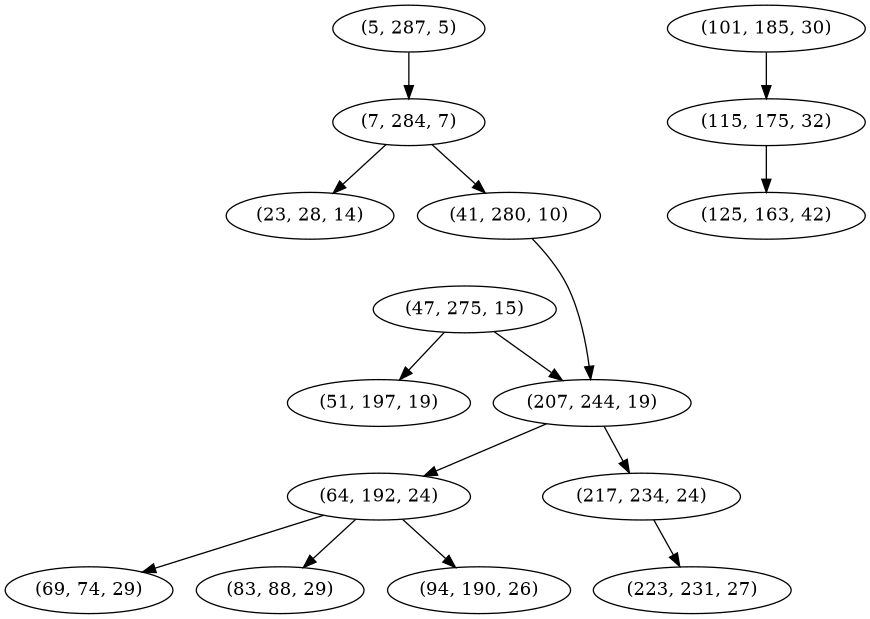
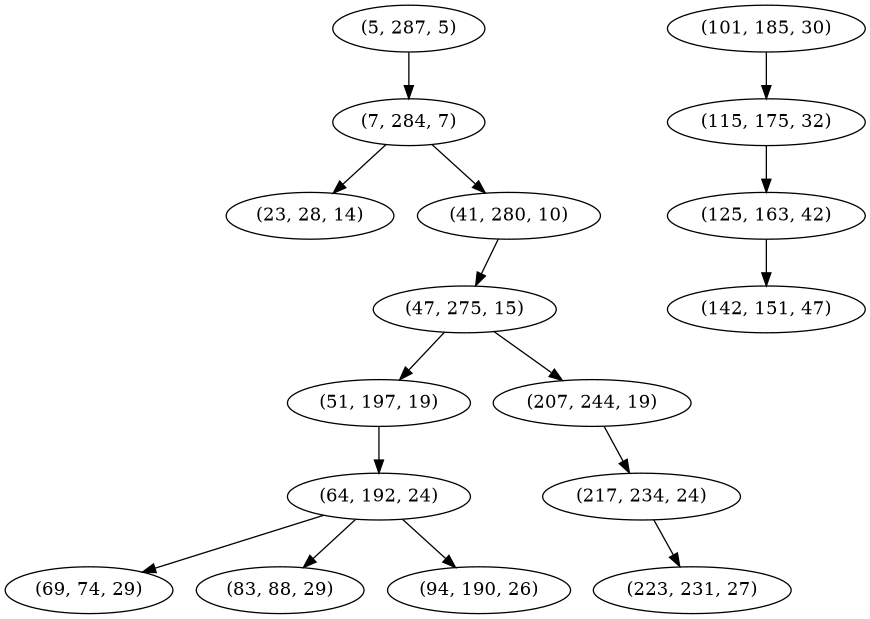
  digraph {
    "(5, 287, 5)"
    "(7, 284, 7)"
    "(23, 28, 14)"
    "(41, 280, 10)"
    "(47, 275, 15)"
    "(51, 197, 19)"
    "(207, 244, 19)"
    "(64, 192, 24)"
    "(217, 234, 24)"
    "(69, 74, 29)"
    "(83, 88, 29)"
    "(94, 190, 26)"
    "(101, 185, 30)"
    "(115, 175, 32)"
    "(125, 163, 42)"
+   "(142, 151, 47)"
    "(223, 231, 27)"
    "(5, 287, 5)" -> "(7, 284, 7)"
    "(7, 284, 7)" -> "(23, 28, 14)"
    "(7, 284, 7)" -> "(41, 280, 10)"
-   "(41, 280, 10)" -> "(207, 244, 19)"
+   "(41, 280, 10)" -> "(47, 275, 15)"
    "(47, 275, 15)" -> "(51, 197, 19)"
    "(47, 275, 15)" -> "(207, 244, 19)"
-   "(207, 244, 19)" -> "(64, 192, 24)"
+   "(51, 197, 19)" -> "(64, 192, 24)"
    "(207, 244, 19)" -> "(217, 234, 24)"
    "(64, 192, 24)" -> "(69, 74, 29)"
    "(64, 192, 24)" -> "(83, 88, 29)"
    "(64, 192, 24)" -> "(94, 190, 26)"
    "(217, 234, 24)" -> "(223, 231, 27)"
    "(101, 185, 30)" -> "(115, 175, 32)"
    "(115, 175, 32)" -> "(125, 163, 42)"
+   "(125, 163, 42)" -> "(142, 151, 47)"
  }
